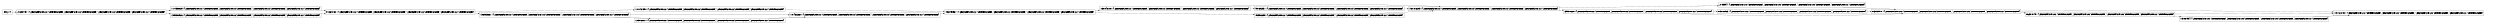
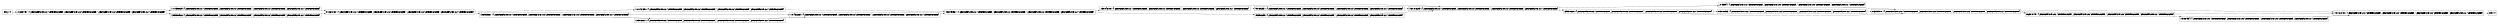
  digraph {
    rankdir=LR
    node [shape=record]
    n1 [label="1560450567 - [(!JECACHESIZE && !SHAREDCACHE), (JECACHESIZE && SHAREDCACHE), (!JECACHESIZE && SHAREDCACHE), (JECACHESIZE && !SHAREDCACHE)]"]
    n2 [label="1651046188 - [(!JECACHESIZE && !SHAREDCACHE), (JECACHESIZE && SHAREDCACHE), (!JECACHESIZE && SHAREDCACHE), (JECACHESIZE && !SHAREDCACHE)]"]
    n3 [label="893502699 - [(!JECACHESIZE && !SHAREDCACHE), (JECACHESIZE && SHAREDCACHE), (!JECACHESIZE && SHAREDCACHE), (JECACHESIZE && !SHAREDCACHE)]"]
    n4 [label="1010467390 - [(!JECACHESIZE && !SHAREDCACHE), (JECACHESIZE && SHAREDCACHE), (!JECACHESIZE && SHAREDCACHE), (JECACHESIZE && !SHAREDCACHE)]"]
    n5 [label="1737612780 - [(!JECACHESIZE && !SHAREDCACHE), (JECACHESIZE && SHAREDCACHE), (!JECACHESIZE && SHAREDCACHE), (JECACHESIZE && !SHAREDCACHE)]"]
+   n6 [label="exit - []"]
    n7 [label="113867934 - [(!JECACHESIZE && !SHAREDCACHE), (JECACHESIZE && SHAREDCACHE), (!JECACHESIZE && SHAREDCACHE), (JECACHESIZE && !SHAREDCACHE)]"]
    n8 [label="883102523 - [(!JECACHESIZE && !SHAREDCACHE), (JECACHESIZE && SHAREDCACHE), (!JECACHESIZE && SHAREDCACHE), (JECACHESIZE && !SHAREDCACHE)]"]
    n9 [label="863030570 - [(!JECACHESIZE && !SHAREDCACHE), (JECACHESIZE && SHAREDCACHE), (!JECACHESIZE && SHAREDCACHE), (JECACHESIZE && !SHAREDCACHE)]"]
    n10 [label="1814522660 - [(!JECACHESIZE && !SHAREDCACHE), (JECACHESIZE && SHAREDCACHE), (!JECACHESIZE && SHAREDCACHE), (JECACHESIZE && !SHAREDCACHE)]"]
    n11 [label="1921816203 - [(!JECACHESIZE && !SHAREDCACHE), (JECACHESIZE && SHAREDCACHE), (!JECACHESIZE && SHAREDCACHE), (JECACHESIZE && !SHAREDCACHE)]"]
    n12 [label="997692531 - [(!JECACHESIZE && !SHAREDCACHE), (JECACHESIZE && SHAREDCACHE), (!JECACHESIZE && SHAREDCACHE), (JECACHESIZE && !SHAREDCACHE)]"]
    n13 [label="2783594 - [(!JECACHESIZE && !SHAREDCACHE), (JECACHESIZE && SHAREDCACHE), (!JECACHESIZE && SHAREDCACHE), (JECACHESIZE && !SHAREDCACHE)]"]
    n14 [label="635318228 - [(!JECACHESIZE && !SHAREDCACHE), (JECACHESIZE && SHAREDCACHE), (!JECACHESIZE && SHAREDCACHE), (JECACHESIZE && !SHAREDCACHE)]"]
    n15 [label="entry - []"]
    n16 [label="216884751 - [(!JECACHESIZE && !SHAREDCACHE), (JECACHESIZE && SHAREDCACHE), (!JECACHESIZE && SHAREDCACHE), (JECACHESIZE && !SHAREDCACHE)]"]
    n17 [label="1368923661 - [(!JECACHESIZE && !SHAREDCACHE), (JECACHESIZE && SHAREDCACHE), (!JECACHESIZE && SHAREDCACHE), (JECACHESIZE && !SHAREDCACHE)]"]
    n18 [label="1283162611 - [(!JECACHESIZE && !SHAREDCACHE), (JECACHESIZE && SHAREDCACHE), (!JECACHESIZE && SHAREDCACHE), (JECACHESIZE && !SHAREDCACHE)]"]
    n19 [label="1170538825 - [(!JECACHESIZE && !SHAREDCACHE), (JECACHESIZE && SHAREDCACHE), (!JECACHESIZE && SHAREDCACHE), (JECACHESIZE && !SHAREDCACHE)]"]
    n20 [label="1389380526 - [(!JECACHESIZE && !SHAREDCACHE), (JECACHESIZE && SHAREDCACHE), (!JECACHESIZE && SHAREDCACHE), (JECACHESIZE && !SHAREDCACHE)]"]
    n21 [label="862318149 - [(!JECACHESIZE && !SHAREDCACHE), (JECACHESIZE && SHAREDCACHE), (!JECACHESIZE && SHAREDCACHE), (JECACHESIZE && !SHAREDCACHE)]"]
    n22 [label="916642760 - [(!JECACHESIZE && !SHAREDCACHE), (JECACHESIZE && SHAREDCACHE), (!JECACHESIZE && SHAREDCACHE), (JECACHESIZE && !SHAREDCACHE)]"]
    n1 -> n2
    n1 -> n3
    n2 -> n11
    n2 -> n12
    n3 -> n11
    n4 -> n1
+   n5 -> n6
    n7 -> n5
    n8 -> n9
    n9 -> n5
    n9 -> n21
    n10 -> n1
    n11 -> n13
    n11 -> n14
    n12 -> n11
    n13 -> n9
    n14 -> n8
    n14 -> n9
    n15 -> n16
    n16 -> n19
    n16 -> n20
    n17 -> n10
    n17 -> n18
    n18 -> n10
    n19 -> n22
    n20 -> n22
    n21 -> n5
    n21 -> n7
    n22 -> n4
    n22 -> n17
  }
